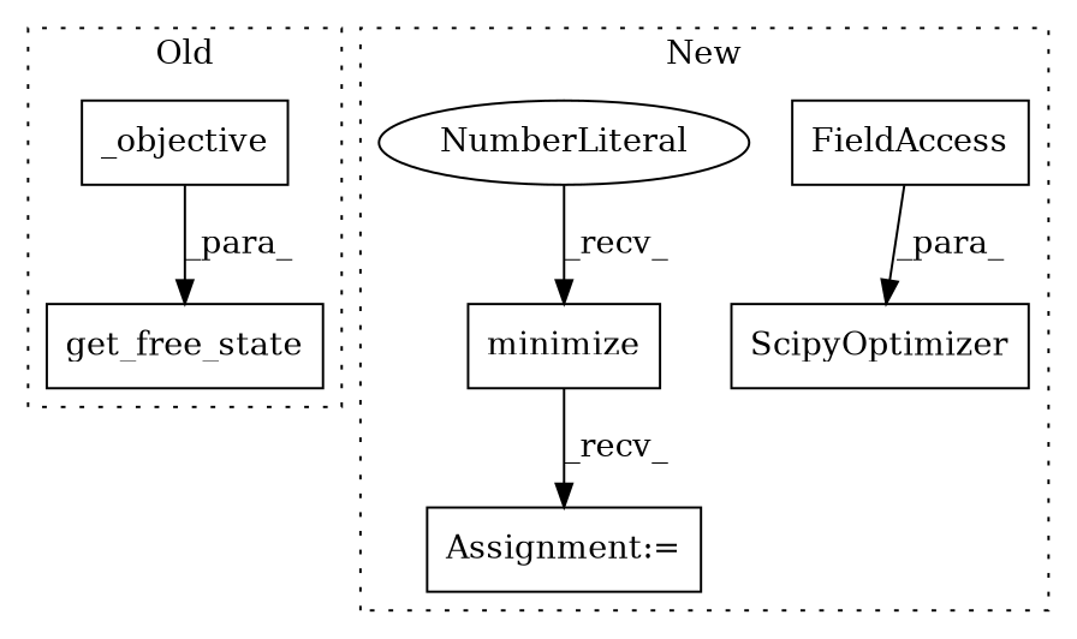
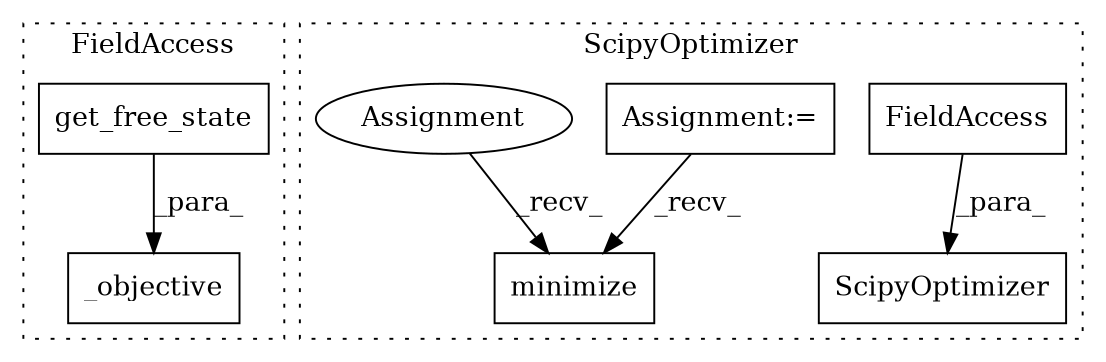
  digraph {
    node [a=32 l=16 shape=box]
    n1 [label=get_free_state s=1131]
    n2 [l="11,1" label=_objective s="1113,1147"]
    n3 [label=ScipyOptimizer s=873]
    n4 [a=22 l=12 label=FieldAccess s=860]
    n5 [l="9,1" label=minimize s="901,914"]
    n6 [a=7 l=1 label="Assignment:=" s=859]
-   n7 [a=34 l=2 label=NumberLiteral s=912 shape=ellipse]
+   n7 [a=34 l=2 label=Assignment s=912 shape=ellipse]
    subgraph cluster_1 {
-     label=Old
+     label=FieldAccess
      style=dotted
      n1
      n2
    }
    subgraph cluster_2 {
-     label=New
+     label=ScipyOptimizer
      style=dotted
      n3
      n4
      n5
      n6
      n7
    }
-   n2 -> n1 [label=_para_]
+   n1 -> n2 [label=_para_]
    n4 -> n3 [label=_para_]
-   n5 -> n6 [label=_recv_]
+   n6 -> n5 [label=_recv_]
    n7 -> n5 [label=_recv_]
  }
